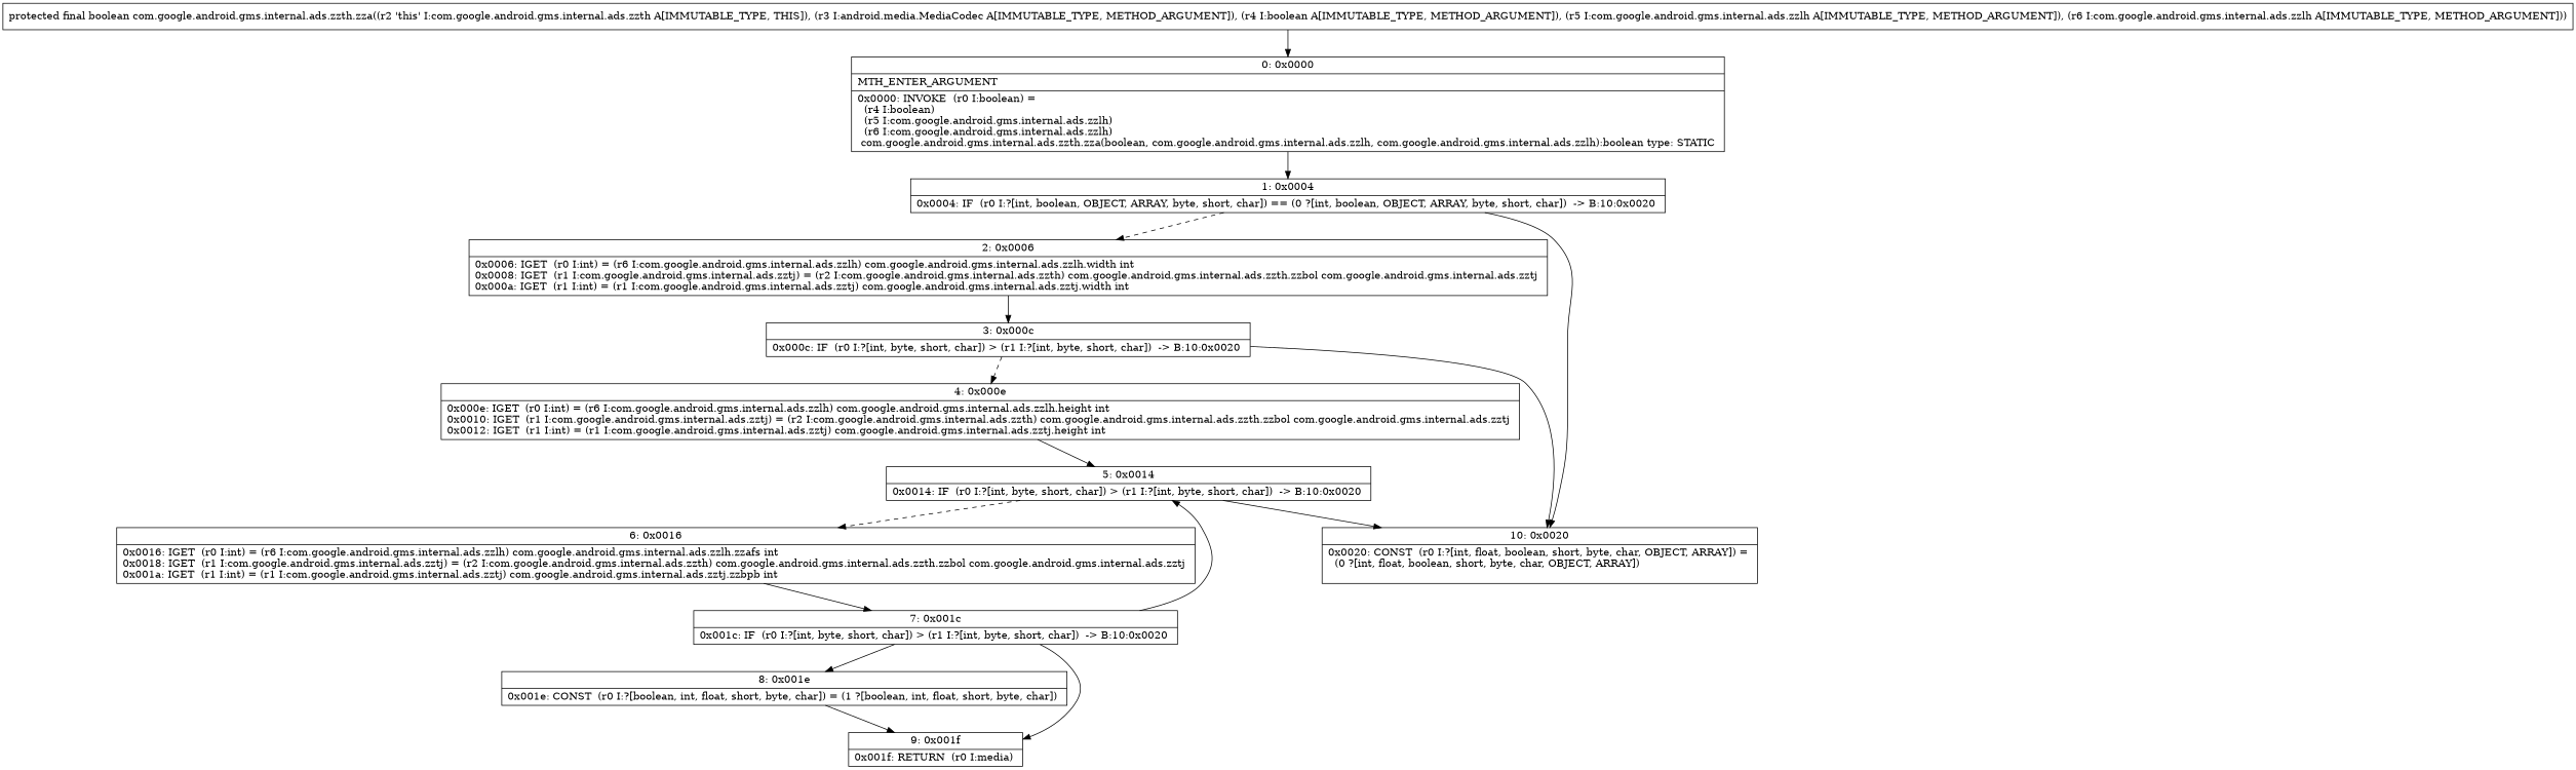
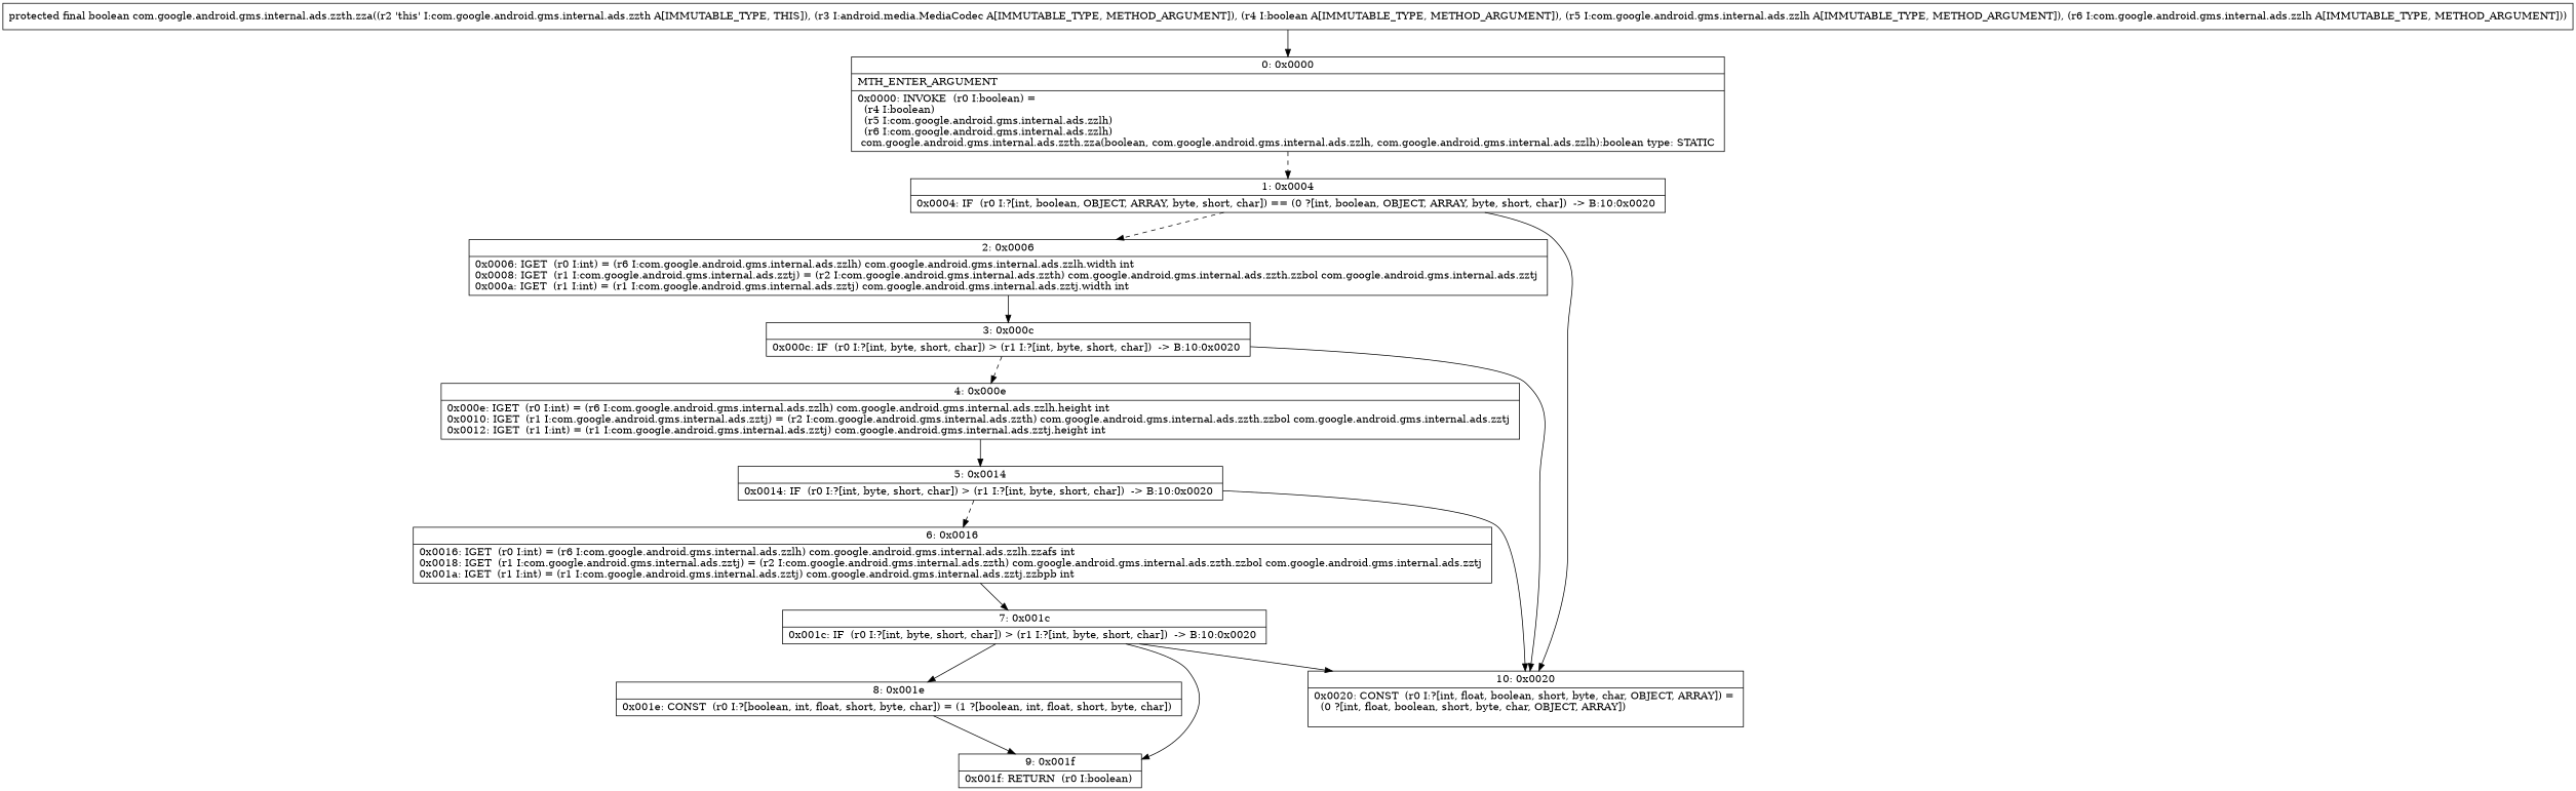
  digraph {
    node [shape=record]
    n1 [label="{0\:\ 0x0000|MTH_ENTER_ARGUMENT\l|0x0000: INVOKE  (r0 I:boolean) = \l  (r4 I:boolean)\l  (r5 I:com.google.android.gms.internal.ads.zzlh)\l  (r6 I:com.google.android.gms.internal.ads.zzlh)\l com.google.android.gms.internal.ads.zzth.zza(boolean, com.google.android.gms.internal.ads.zzlh, com.google.android.gms.internal.ads.zzlh):boolean type: STATIC \l}"]
    n2 [label="{1\:\ 0x0004|0x0004: IF  (r0 I:?[int, boolean, OBJECT, ARRAY, byte, short, char]) == (0 ?[int, boolean, OBJECT, ARRAY, byte, short, char])  \-\> B:10:0x0020 \l}"]
    n3 [label="{2\:\ 0x0006|0x0006: IGET  (r0 I:int) = (r6 I:com.google.android.gms.internal.ads.zzlh) com.google.android.gms.internal.ads.zzlh.width int \l0x0008: IGET  (r1 I:com.google.android.gms.internal.ads.zztj) = (r2 I:com.google.android.gms.internal.ads.zzth) com.google.android.gms.internal.ads.zzth.zzbol com.google.android.gms.internal.ads.zztj \l0x000a: IGET  (r1 I:int) = (r1 I:com.google.android.gms.internal.ads.zztj) com.google.android.gms.internal.ads.zztj.width int \l}"]
    n4 [label="{10\:\ 0x0020|0x0020: CONST  (r0 I:?[int, float, boolean, short, byte, char, OBJECT, ARRAY]) = \l  (0 ?[int, float, boolean, short, byte, char, OBJECT, ARRAY])\l \l}"]
    n5 [label="{3\:\ 0x000c|0x000c: IF  (r0 I:?[int, byte, short, char]) \> (r1 I:?[int, byte, short, char])  \-\> B:10:0x0020 \l}"]
    n6 [label="{4\:\ 0x000e|0x000e: IGET  (r0 I:int) = (r6 I:com.google.android.gms.internal.ads.zzlh) com.google.android.gms.internal.ads.zzlh.height int \l0x0010: IGET  (r1 I:com.google.android.gms.internal.ads.zztj) = (r2 I:com.google.android.gms.internal.ads.zzth) com.google.android.gms.internal.ads.zzth.zzbol com.google.android.gms.internal.ads.zztj \l0x0012: IGET  (r1 I:int) = (r1 I:com.google.android.gms.internal.ads.zztj) com.google.android.gms.internal.ads.zztj.height int \l}"]
    n7 [label="{5\:\ 0x0014|0x0014: IF  (r0 I:?[int, byte, short, char]) \> (r1 I:?[int, byte, short, char])  \-\> B:10:0x0020 \l}"]
    n8 [label="{6\:\ 0x0016|0x0016: IGET  (r0 I:int) = (r6 I:com.google.android.gms.internal.ads.zzlh) com.google.android.gms.internal.ads.zzlh.zzafs int \l0x0018: IGET  (r1 I:com.google.android.gms.internal.ads.zztj) = (r2 I:com.google.android.gms.internal.ads.zzth) com.google.android.gms.internal.ads.zzth.zzbol com.google.android.gms.internal.ads.zztj \l0x001a: IGET  (r1 I:int) = (r1 I:com.google.android.gms.internal.ads.zztj) com.google.android.gms.internal.ads.zztj.zzbpb int \l}"]
    n9 [label="{7\:\ 0x001c|0x001c: IF  (r0 I:?[int, byte, short, char]) \> (r1 I:?[int, byte, short, char])  \-\> B:10:0x0020 \l}"]
    n10 [label="{8\:\ 0x001e|0x001e: CONST  (r0 I:?[boolean, int, float, short, byte, char]) = (1 ?[boolean, int, float, short, byte, char]) \l}"]
-   n11 [label="{9\:\ 0x001f|0x001f: RETURN  (r0 I:media) \l}"]
+   n11 [label="{9\:\ 0x001f|0x001f: RETURN  (r0 I:boolean) \l}"]
    n12 [label="{protected final boolean com.google.android.gms.internal.ads.zzth.zza((r2 'this' I:com.google.android.gms.internal.ads.zzth A[IMMUTABLE_TYPE, THIS]), (r3 I:android.media.MediaCodec A[IMMUTABLE_TYPE, METHOD_ARGUMENT]), (r4 I:boolean A[IMMUTABLE_TYPE, METHOD_ARGUMENT]), (r5 I:com.google.android.gms.internal.ads.zzlh A[IMMUTABLE_TYPE, METHOD_ARGUMENT]), (r6 I:com.google.android.gms.internal.ads.zzlh A[IMMUTABLE_TYPE, METHOD_ARGUMENT])) }"]
-   n1 -> n2
+   n1 -> n2 [style=dashed]
    n2 -> n3 [style=dashed]
    n2 -> n4
    n3 -> n5
    n5 -> n4
    n5 -> n6 [style=dashed]
    n6 -> n7
    n7 -> n4
    n7 -> n8 [style=dashed]
    n8 -> n9
-   n9 -> n7
+   n9 -> n4
    n9 -> n10 [style=solid]
    n9 -> n11
    n10 -> n11
    n12 -> n1
  }
